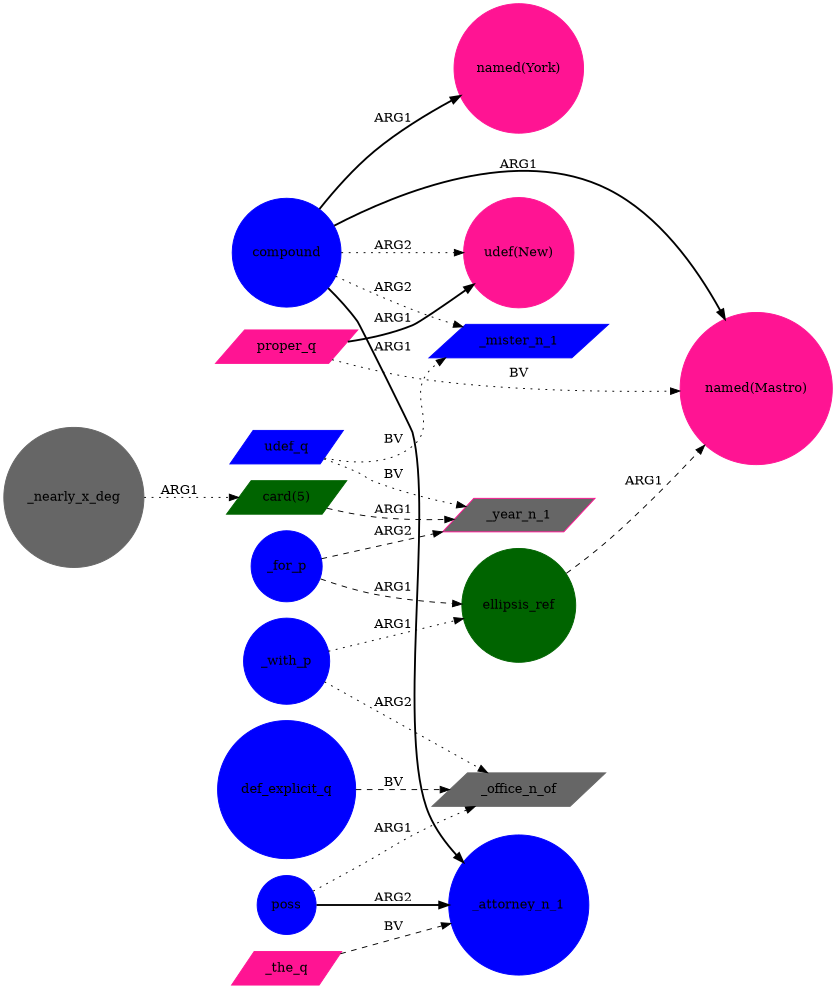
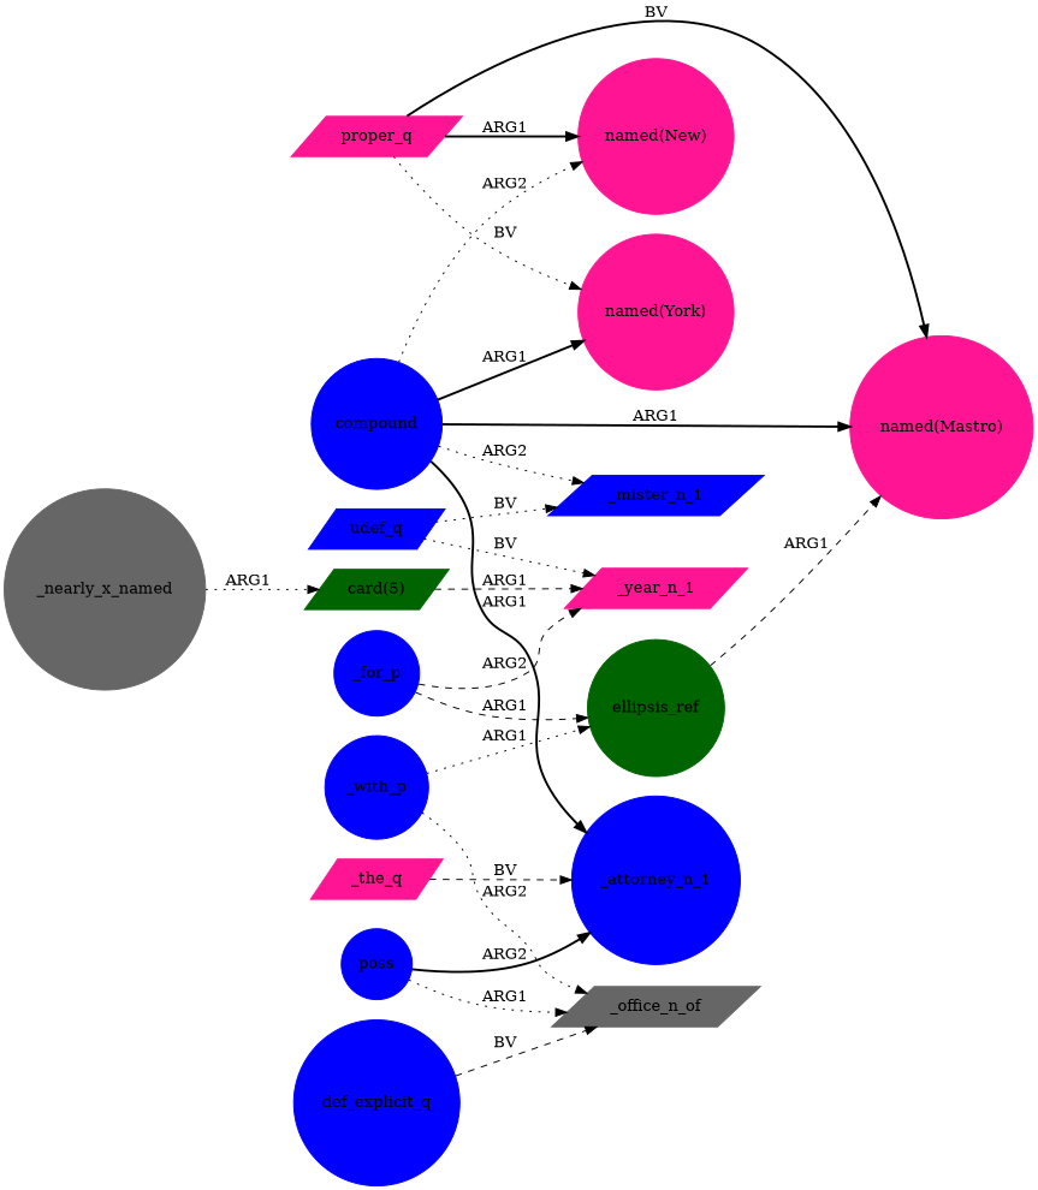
  digraph {
    rankdir=LR
    node [color=blue shape=circle style=filled]
    edge [style=dotted]
    "named(Mastro)" [color=deeppink]
    compound
-   "named(New)" [color=deeppink label="udef(New)"]
+   "named(New)" [color=deeppink]
    _mister_n_1 [shape=parallelogram]
    "named(York)" [color=deeppink]
    _attorney_n_1
    udef_q [shape=parallelogram]
-   _year_n_1 [color=deeppink shape=parallelogram fillcolor=gray40]
+   _year_n_1 [color=deeppink shape=parallelogram]
    _for_p
    ellipsis_ref [color=darkgreen]
    "card(5)" [color=darkgreen shape=parallelogram]
-   _nearly_x_deg [color=gray40]
+   _nearly_x_deg [color=gray40 label=_nearly_x_named]
    proper_q [color=deeppink shape=parallelogram]
    _office_n_of [color=gray40 shape=parallelogram]
    def_explicit_q
    _with_p
    poss
    _the_q [color=deeppink shape=parallelogram]
    compound -> "named(Mastro)" [label=ARG1 style=bold]
    compound -> "named(New)" [label=ARG2]
    compound -> _mister_n_1 [label=ARG2]
    compound -> "named(York)" [label=ARG1 style=bold]
    compound -> _attorney_n_1 [label=ARG1 style=bold]
    udef_q -> _mister_n_1 [label=BV]
    udef_q -> _year_n_1 [label=BV]
    _for_p -> _year_n_1 [label=ARG2 style=dashed]
    _for_p -> ellipsis_ref [label=ARG1 style=dashed]
    ellipsis_ref -> "named(Mastro)" [label=ARG1 style=dashed]
    "card(5)" -> _year_n_1 [label=ARG1 style=dashed]
    _nearly_x_deg -> "card(5)" [label=ARG1]
-   proper_q -> "named(Mastro)" [label=BV]
+   proper_q -> "named(Mastro)" [label=BV style=bold]
    proper_q -> "named(New)" [label=ARG1 style=bold]
+   proper_q -> "named(York)" [label=BV]
    def_explicit_q -> _office_n_of [label=BV style=dashed]
    _with_p -> ellipsis_ref [label=ARG1]
    _with_p -> _office_n_of [label=ARG2]
    poss -> _attorney_n_1 [label=ARG2 style=bold]
    poss -> _office_n_of [label=ARG1]
    _the_q -> _attorney_n_1 [label=BV style=dashed]
  }
